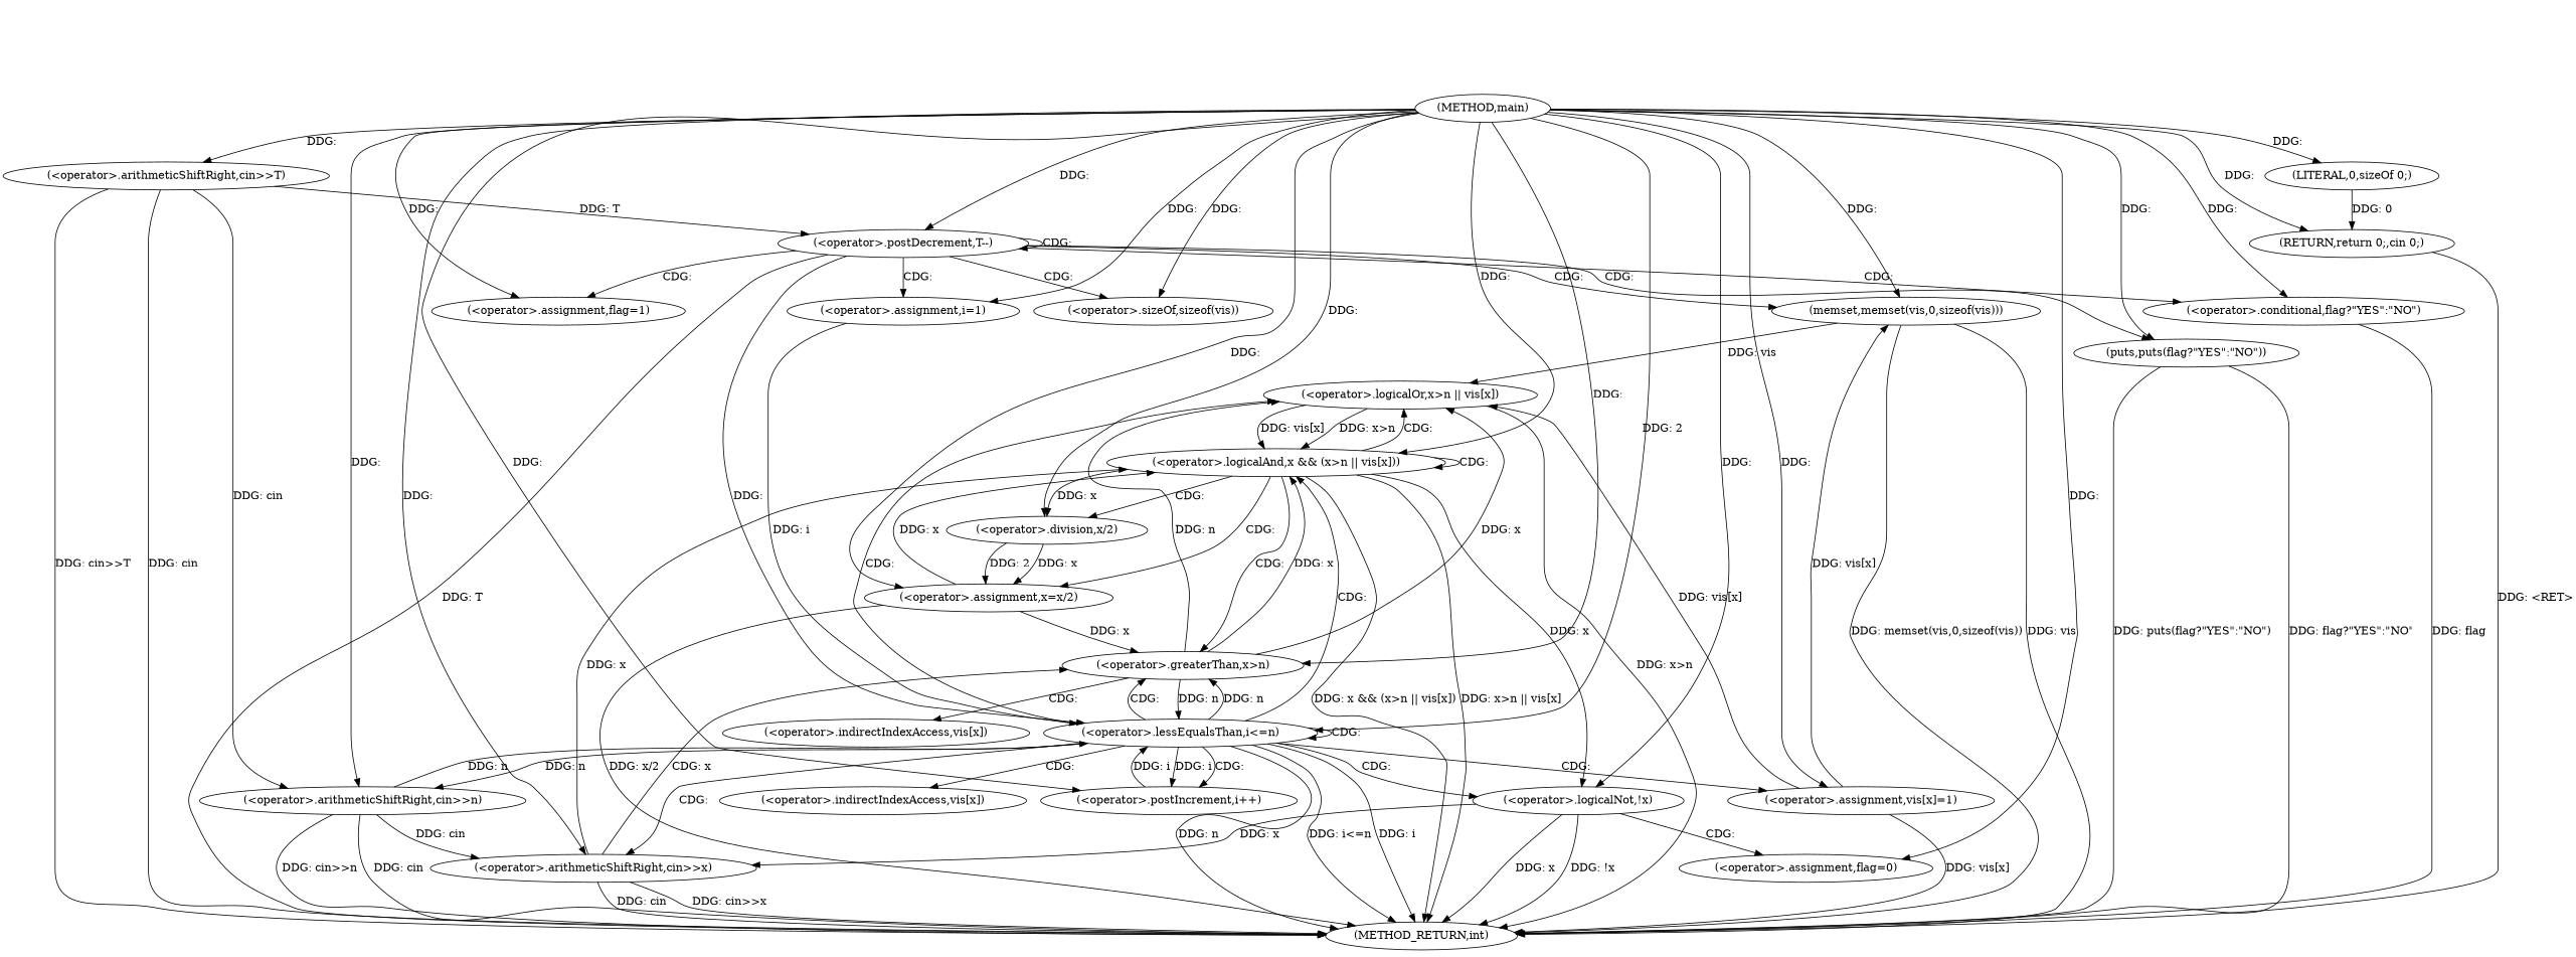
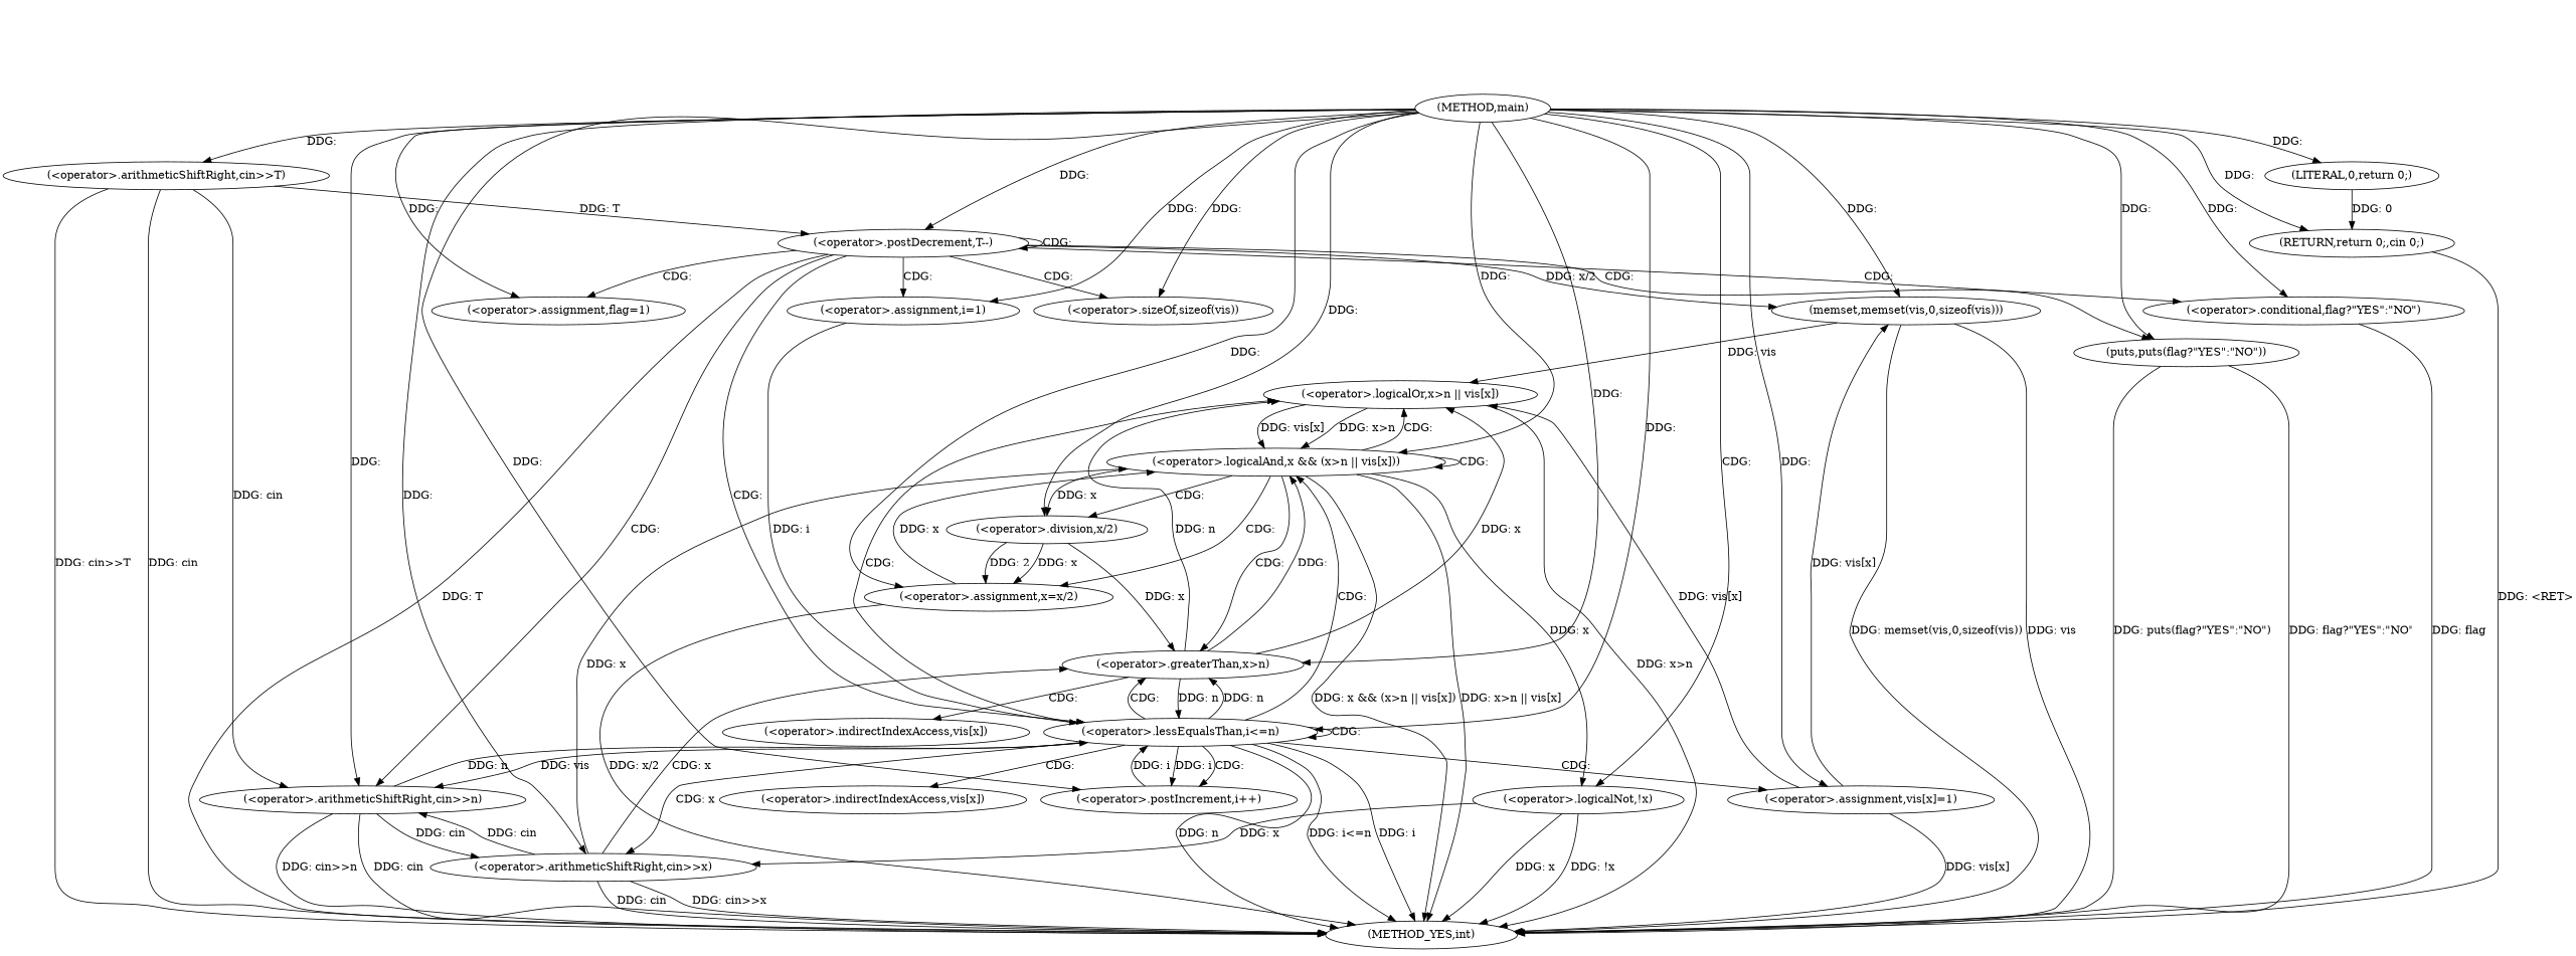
  digraph {
    n1 [label="(METHOD,main)"]
    n2 [label="(<operator>.arithmeticShiftRight,cin>>T)"]
    n3 [label="(RETURN,return 0;,cin 0;)"]
    n4 [label="(<operator>.postDecrement,T--)"]
-   n5 [label="(LITERAL,0,sizeOf 0;)"]
+   n5 [label="(LITERAL,0,return 0;)"]
    n6 [label="(memset,memset(vis,0,sizeof(vis)))"]
    n7 [label="(<operator>.assignment,flag=1)"]
    n8 [label="(<operator>.arithmeticShiftRight,cin>>n)"]
    n9 [label="(puts,puts(flag?\"YES\":\"NO\"))"]
    n10 [label="(<operator>.assignment,i=1)"]
    n11 [label="(<operator>.lessEqualsThan,i<=n)"]
    n12 [label="(<operator>.postIncrement,i++)"]
    n13 [label="(<operator>.sizeOf,sizeof(vis))"]
    n14 [label="(<operator>.arithmeticShiftRight,cin>>x)"]
    n15 [label="(<operator>.assignment,vis[x]=1)"]
    n16 [label="(<operator>.conditional,flag?\"YES\":\"NO\")"]
    n17 [label="(<operator>.logicalAnd,x && (x>n || vis[x]))"]
    n18 [label="(<operator>.assignment,x=x/2)"]
    n19 [label="(<operator>.logicalNot,!x)"]
-   n20 [label="(<operator>.assignment,flag=0)"]
    n21 [label="(<operator>.division,x/2)"]
    n22 [label="(<operator>.greaterThan,x>n)"]
-   n23 [label="(METHOD_RETURN,int)"]
+   n23 [label="(METHOD_YES,int)"]
    n24 [label="(<operator>.logicalOr,x>n || vis[x])"]
    n25 [label="(<operator>.indirectIndexAccess,vis[x])"]
    n26 [label="(<operator>.indirectIndexAccess,vis[x])"]
    n1 -> n2 [label="DDG: "]
    n1 -> n3 [label="DDG: "]
    n1 -> n4 [label="DDG: "]
    n1 -> n5 [label="DDG: "]
    n1 -> n6 [label="DDG: "]
    n1 -> n7 [label="DDG: "]
    n1 -> n8 [label="DDG: "]
    n1 -> n9 [label="DDG: "]
    n1 -> n10 [label="DDG: "]
-   n1 -> n11 [label="DDG: 2"]
+   n1 -> n11 [label="DDG: "]
    n1 -> n12 [label="DDG: "]
    n1 -> n13 [label="DDG: "]
    n1 -> n14 [label="DDG: "]
    n1 -> n15 [label="DDG: "]
    n1 -> n16 [label="DDG: "]
    n1 -> n17 [label="DDG: "]
    n1 -> n18 [label="DDG: "]
-   n1 -> n19 [label="DDG: "]
-   n1 -> n20 [label="DDG: "]
+   n1 -> n19 [label="CDG: "]
    n1 -> n21 [label="DDG: "]
    n1 -> n22 [label="DDG: "]
    n2 -> n4 [label="DDG: T"]
    n2 -> n8 [label="DDG: cin"]
    n2 -> n23 [label="DDG: cin"]
    n2 -> n23 [label="DDG: cin>>T"]
    n3 -> n23 [label="DDG: <RET>"]
    n4 -> n4 [label="CDG: "]
-   n4 -> n6 [label="CDG: "]
+   n4 -> n6 [label="DDG: x/2"]
    n4 -> n7 [label="CDG: "]
+   n4 -> n8 [label="CDG: "]
    n4 -> n9 [label="CDG: "]
    n4 -> n10 [label="CDG: "]
-   n4 -> n11 [label="DDG: "]
+   n4 -> n11 [label="CDG: "]
    n4 -> n13 [label="CDG: "]
    n4 -> n16 [label="CDG: "]
    n4 -> n23 [label="DDG: T"]
    n5 -> n3 [label="DDG: 0"]
    n6 -> n23 [label="DDG: vis"]
    n6 -> n23 [label="DDG: memset(vis,0,sizeof(vis))"]
    n6 -> n24 [label="DDG: vis"]
    n8 -> n11 [label="DDG: n"]
    n8 -> n14 [label="DDG: cin"]
    n8 -> n23 [label="DDG: cin"]
    n8 -> n23 [label="DDG: cin>>n"]
    n9 -> n23 [label="DDG: flag?\"YES\":\"NO\""]
    n9 -> n23 [label="DDG: puts(flag?\"YES\":\"NO\")"]
    n10 -> n11 [label="DDG: i"]
-   n11 -> n8 [label="DDG: n"]
+   n11 -> n8 [label="DDG: vis"]
    n11 -> n11 [label="CDG: "]
    n11 -> n12 [label="DDG: i"]
    n11 -> n12 [label="CDG: "]
-   n11 -> n14 [label="CDG: "]
+   n11 -> n14 [label="CDG: x"]
    n11 -> n15 [label="CDG: "]
    n11 -> n17 [label="CDG: "]
-   n11 -> n19 [label="CDG: "]
    n11 -> n22 [label="DDG: n"]
    n11 -> n22 [label="CDG: "]
    n11 -> n23 [label="DDG: i"]
    n11 -> n23 [label="DDG: n"]
    n11 -> n23 [label="DDG: i<=n"]
    n11 -> n24 [label="CDG: "]
    n11 -> n25 [label="CDG: "]
    n12 -> n11 [label="DDG: i"]
+   n14 -> n8 [label="DDG: cin"]
    n14 -> n17 [label="DDG: x"]
    n14 -> n22 [label="CDG: x"]
    n14 -> n23 [label="DDG: cin"]
    n14 -> n23 [label="DDG: cin>>x"]
    n15 -> n6 [label="DDG: vis[x]"]
    n15 -> n23 [label="DDG: vis[x]"]
    n15 -> n24 [label="DDG: vis[x]"]
    n16 -> n23 [label="DDG: flag"]
    n17 -> n17 [label="CDG: "]
    n17 -> n18 [label="CDG: "]
    n17 -> n19 [label="DDG: x"]
    n17 -> n21 [label="DDG: x"]
    n17 -> n21 [label="CDG: "]
    n17 -> n22 [label="CDG: "]
    n17 -> n23 [label="DDG: x>n || vis[x]"]
    n17 -> n23 [label="DDG: x && (x>n || vis[x])"]
    n17 -> n24 [label="CDG: "]
    n18 -> n17 [label="DDG: x"]
-   n18 -> n22 [label="DDG: x"]
+   n21 -> n22 [label="DDG: x"]
    n18 -> n23 [label="DDG: x/2"]
    n19 -> n14 [label="DDG: x"]
-   n19 -> n20 [label="CDG: "]
    n19 -> n23 [label="DDG: x"]
    n19 -> n23 [label="DDG: !x"]
    n21 -> n18 [label="DDG: 2"]
    n21 -> n18 [label="DDG: x"]
    n22 -> n11 [label="DDG: n"]
-   n22 -> n17 [label="DDG: x"]
+   n22 -> n17 [label="DDG: "]
    n22 -> n24 [label="DDG: n"]
    n22 -> n24 [label="DDG: x"]
    n22 -> n26 [label="CDG: "]
    n24 -> n17 [label="DDG: vis[x]"]
    n24 -> n17 [label="DDG: x>n"]
    n24 -> n23 [label="DDG: x>n"]
  }
